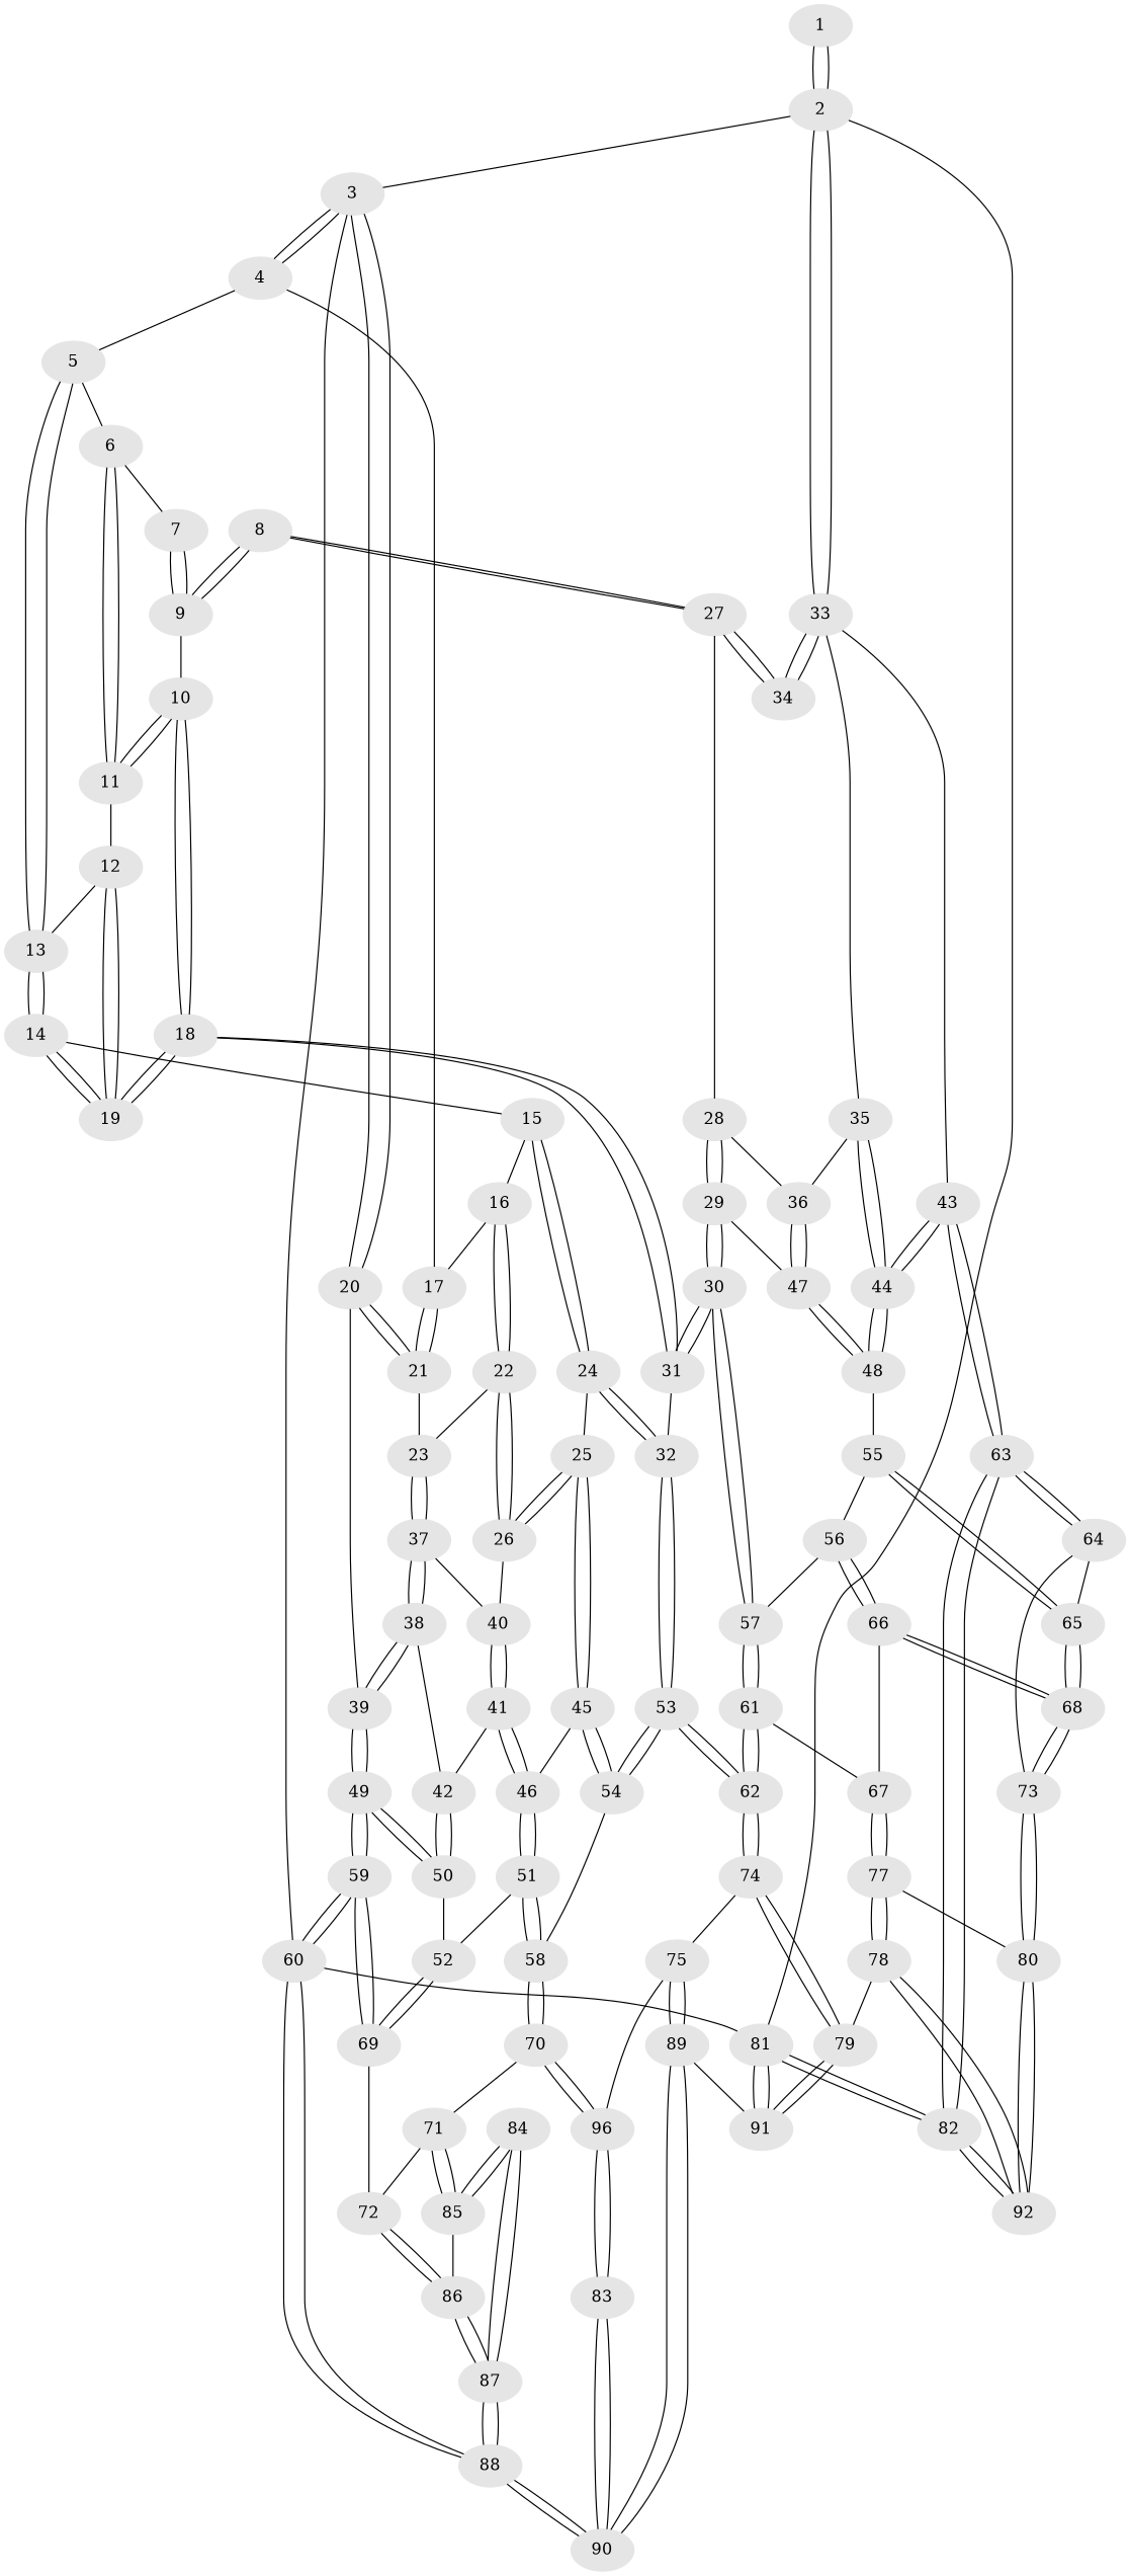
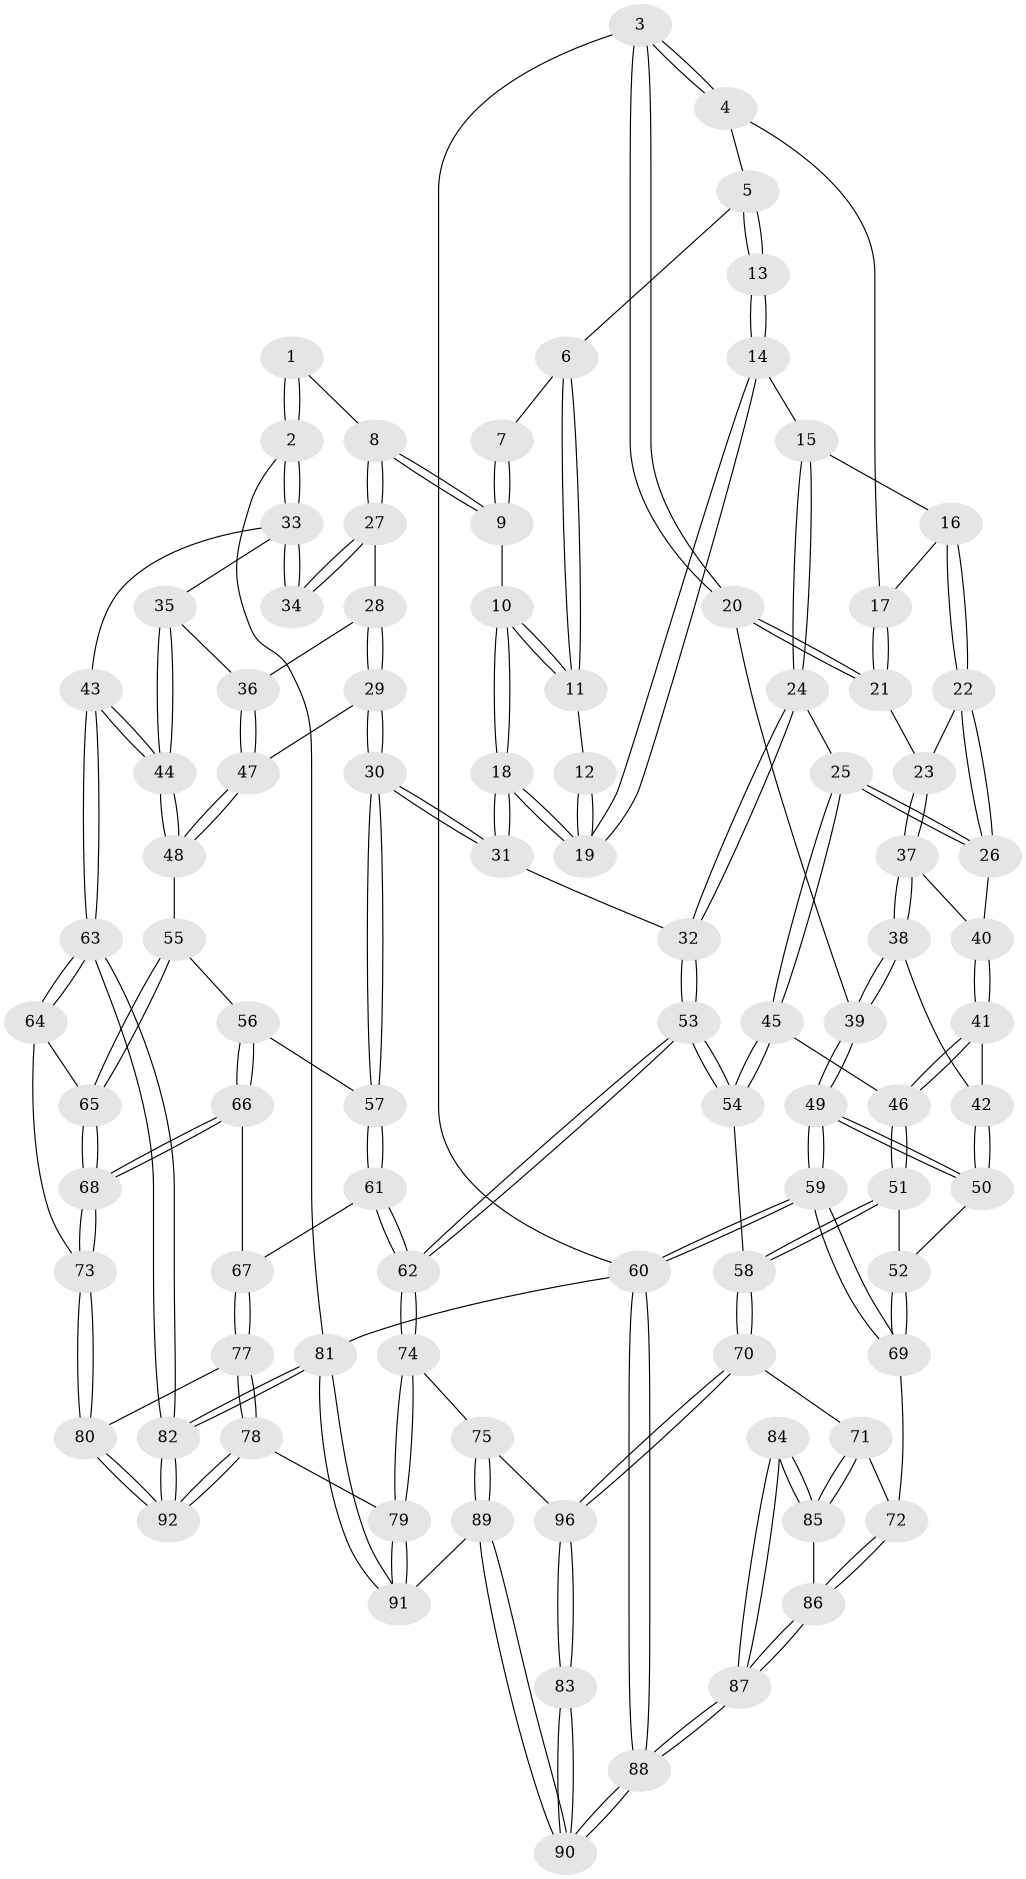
  graph {
    node [color=gray90 style=filled]
    1
    2
    8
    3
    33
    81
    9
    27
    4
    20
    60
    34
    43
    35
    82
    91
    5
    17
    21
    39
    88
    6
    13
    7
    11
    14
    12
    10
    28
    18
    19
    31
    15
    16
    24
    22
    25
    32
    23
    26
    49
    37
    40
    38
    45
    53
    46
    54
    41
    29
    36
    30
    47
    57
    48
    61
    62
    44
    63
    42
    50
    59
    51
    52
    64
    55
    58
    56
    65
    69
    70
    72
    74
    66
    68
    67
    71
    n78 [label=96]
    90
    77
    75
    79
    73
    92
    80
    78
    86
    85
    83
    87
    89
    84
    1 -- 2
    1 -- 2
-   2 -- 3
+   1 -- 8
    2 -- 33
    2 -- 33
    2 -- 81
    8 -- 9
    8 -- 9
    8 -- 27
    8 -- 27
    3 -- 4
    3 -- 4
    3 -- 20
    3 -- 20
    3 -- 60
    33 -- 34
    33 -- 34
    33 -- 43
    33 -- 35
    81 -- 82
    81 -- 82
    81 -- 91
    81 -- 91
    9 -- 10
    27 -- 34
    27 -- 34
    27 -- 28
    4 -- 5
    4 -- 17
    20 -- 21
    20 -- 21
    20 -- 39
    60 -- 81
    60 -- 88
    60 -- 88
    43 -- 44
    43 -- 44
    43 -- 63
    43 -- 63
    35 -- 36
    35 -- 44
    35 -- 44
    82 -- 92
    82 -- 92
    5 -- 6
    5 -- 13
    5 -- 13
    17 -- 21
    17 -- 21
    21 -- 23
    39 -- 49
    39 -- 49
    88 -- 90
    88 -- 90
    6 -- 7
    6 -- 11
    6 -- 11
    13 -- 14
    13 -- 14
    7 -- 9
    7 -- 9
    11 -- 12
    14 -- 19
    14 -- 19
    14 -- 15
-   12 -- 13
    12 -- 19
    12 -- 19
    10 -- 11
    10 -- 11
    10 -- 18
    10 -- 18
    28 -- 29
    28 -- 29
    28 -- 36
    18 -- 19
    18 -- 19
    18 -- 31
    18 -- 31
    31 -- 32
    15 -- 16
    15 -- 24
    15 -- 24
    16 -- 17
    16 -- 22
    16 -- 22
    24 -- 25
    24 -- 32
    24 -- 32
    22 -- 23
    22 -- 26
    22 -- 26
    25 -- 26
    25 -- 26
    25 -- 45
    25 -- 45
    32 -- 53
    32 -- 53
    23 -- 37
    23 -- 37
    26 -- 40
    49 -- 50
    49 -- 50
    49 -- 59
    49 -- 59
    37 -- 40
    37 -- 38
    37 -- 38
    40 -- 41
    40 -- 41
    38 -- 39
    38 -- 39
    38 -- 42
    45 -- 46
    45 -- 54
    45 -- 54
    53 -- 54
    53 -- 54
    53 -- 62
    53 -- 62
    46 -- 51
    46 -- 51
    54 -- 58
    41 -- 46
    41 -- 46
    41 -- 42
    29 -- 30
    29 -- 30
    29 -- 47
    36 -- 47
    36 -- 47
    30 -- 31
    30 -- 31
    30 -- 57
    30 -- 57
    47 -- 48
    47 -- 48
    57 -- 61
    57 -- 61
    48 -- 55
    61 -- 62
    61 -- 62
    61 -- 67
    62 -- 74
    62 -- 74
    44 -- 48
    44 -- 48
    63 -- 82
    63 -- 82
    63 -- 64
    63 -- 64
    42 -- 50
    42 -- 50
    50 -- 52
    59 -- 60
    59 -- 60
    59 -- 69
    59 -- 69
    51 -- 52
    51 -- 58
    51 -- 58
    52 -- 69
    52 -- 69
    64 -- 65
    64 -- 73
    55 -- 56
    55 -- 65
    55 -- 65
    58 -- 70
    58 -- 70
    56 -- 57
    56 -- 66
    56 -- 66
    65 -- 68
    65 -- 68
    69 -- 72
    70 -- 71
    70 -- n78
    70 -- n78
    72 -- 86
    72 -- 86
    74 -- 75
    74 -- 79
    74 -- 79
    66 -- 68
    66 -- 68
    66 -- 67
    68 -- 73
    68 -- 73
    67 -- 77
    67 -- 77
    71 -- 72
    71 -- 85
    71 -- 85
    n78 -- 83
    n78 -- 83
    77 -- 80
    77 -- 78
    77 -- 78
    75 -- n78
    75 -- 89
    75 -- 89
    79 -- 91
    79 -- 91
    73 -- 80
    73 -- 80
    80 -- 92
    80 -- 92
    78 -- 79
    78 -- 92
    78 -- 92
    86 -- 87
    86 -- 87
    85 -- 86
    83 -- 90
    83 -- 90
    87 -- 88
    87 -- 88
    89 -- 91
    89 -- 90
    89 -- 90
    84 -- 85
    84 -- 85
    84 -- 87
    84 -- 87
  }
